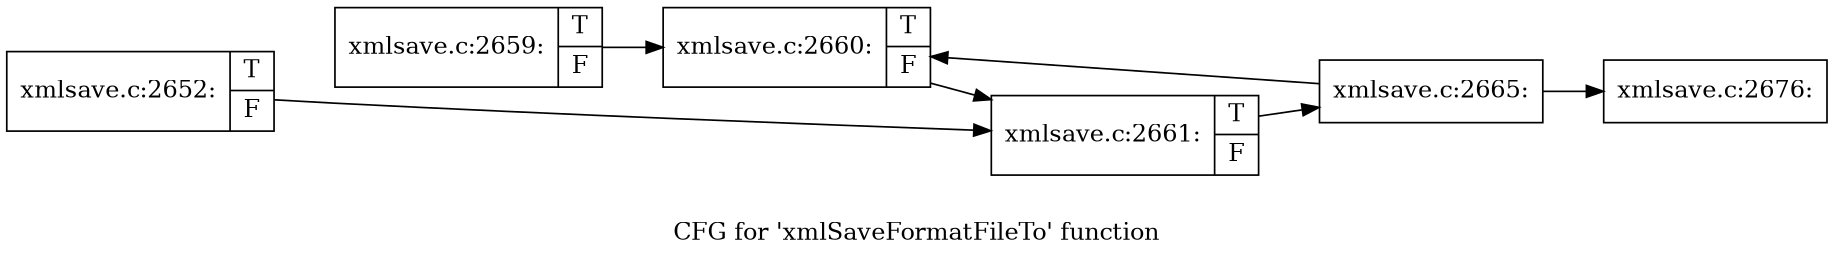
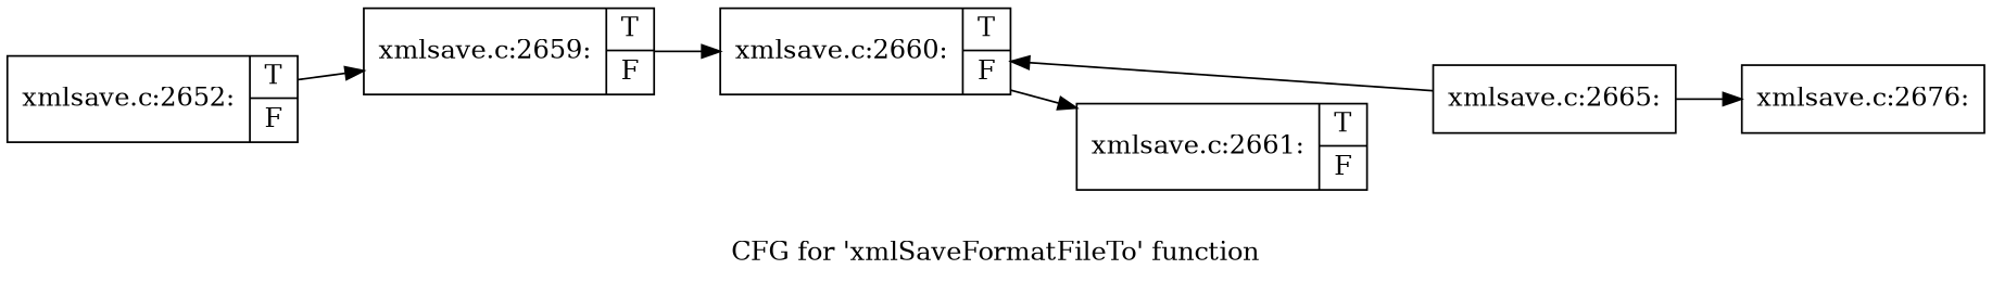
  digraph {
    label="CFG for 'xmlSaveFormatFileTo' function"
    rankdir=LR
    node [shape=record]
    n1 [label="{xmlsave.c:2652:|{<s0>T|<s1>F}}"]
    n2 [label="{xmlsave.c:2659:|{<s0>T|<s1>F}}"]
    n3 [label="{xmlsave.c:2660:|{<s0>T|<s1>F}}"]
    n4 [label="{xmlsave.c:2676:}"]
    n5 [label="{xmlsave.c:2661:|{<s0>T|<s1>F}}"]
    n6 [label="{xmlsave.c:2665:}"]
-   n1 -> n5
+   n1 -> n2
    n2 -> n3
    n3 -> n5
-   n5 -> n6
    n6 -> n3
    n6 -> n4
  }
